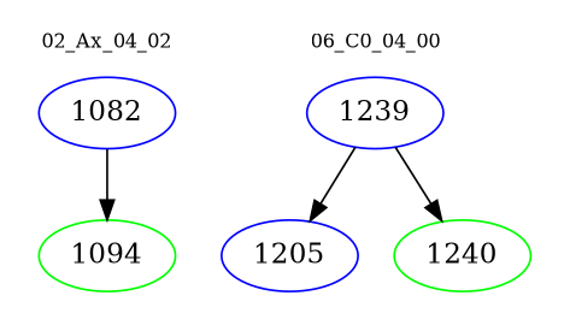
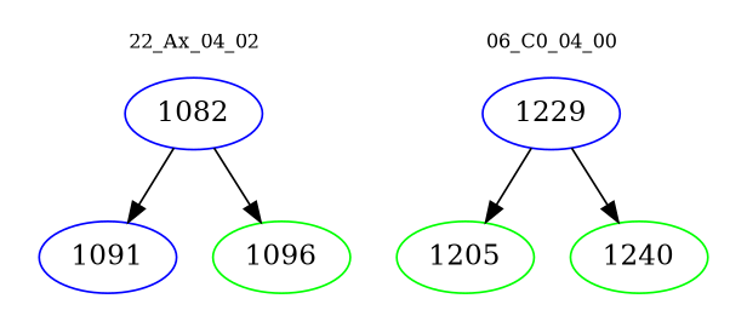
  digraph {
    node [color=blue]
    edge [color=black]
    n1 [label=1082]
-   n3 [color=green label=1094]
-   n4 [label=1239]
-   n5 [label=1205]
+   n2 [label=1091]
+   n3 [color=green label=1096]
+   n4 [label=1229]
+   n5 [color=green label=1205]
    n6 [color=green label=1240]
    subgraph cluster_1 {
      color=white
      fontsize=10
-     label="02_Ax_04_02"
+     label="22_Ax_04_02"
      n1
+     n2
      n3
    }
    subgraph cluster_2 {
      color=white
      fontsize=10
      label="06_C0_04_00"
      n4
      n5
      n6
    }
+   n1 -> n2
    n1 -> n3
    n4 -> n5
    n4 -> n6
  }
